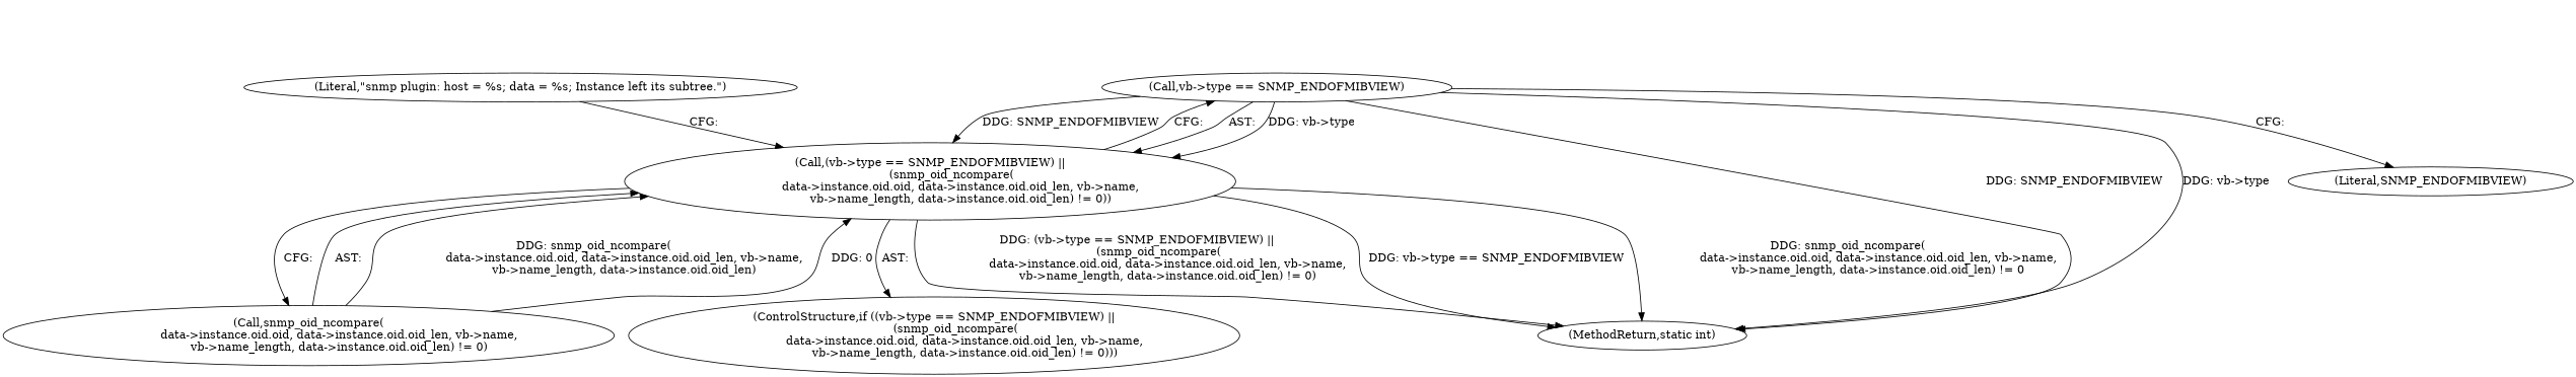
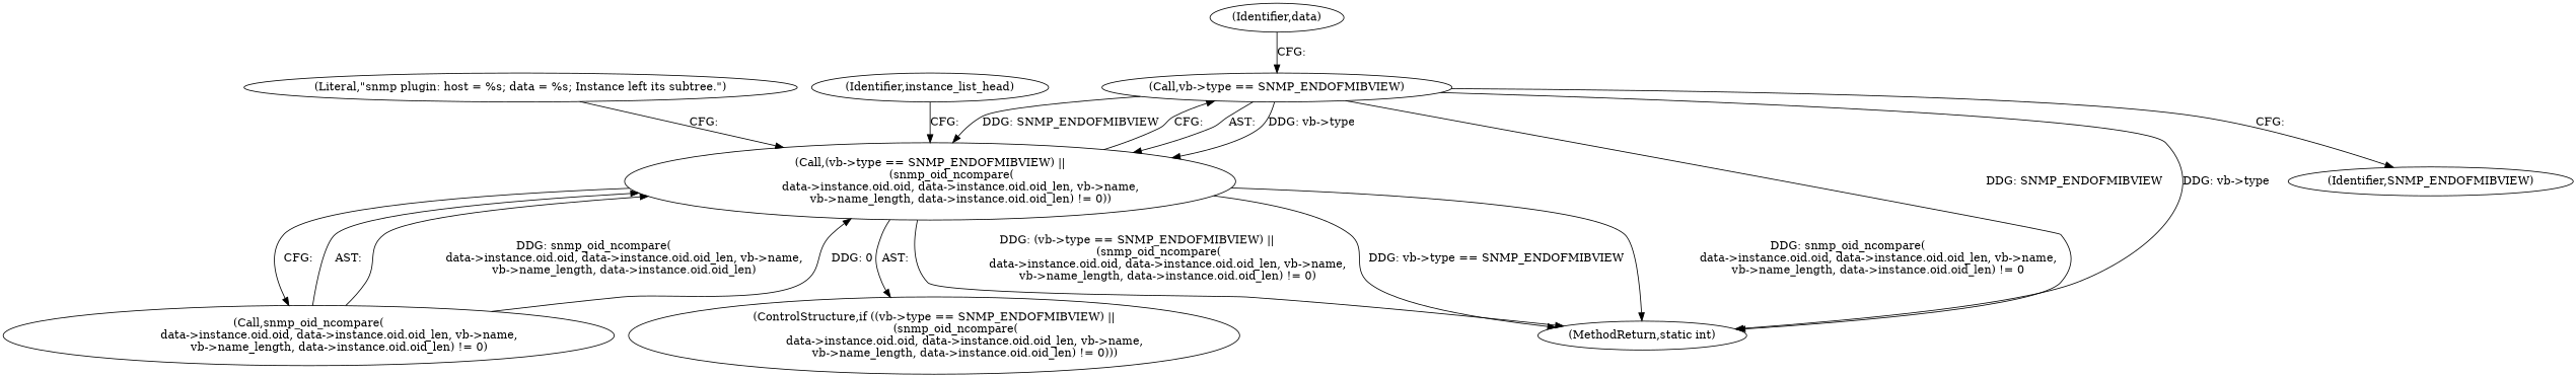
  digraph {
    n1 [label="(Call,vb->type == SNMP_ENDOFMIBVIEW)"]
    n2 [label="(Call,(vb->type == SNMP_ENDOFMIBVIEW) ||\n            (snmp_oid_ncompare(\n                 data->instance.oid.oid, data->instance.oid.oid_len, vb->name,\n                 vb->name_length, data->instance.oid.oid_len) != 0))"]
    n3 [label="(MethodReturn,static int)"]
-   n4 [label="(Literal,SNMP_ENDOFMIBVIEW)"]
+   n4 [label="(Identifier,SNMP_ENDOFMIBVIEW)"]
    n5 [label="(Call,snmp_oid_ncompare(\n                 data->instance.oid.oid, data->instance.oid.oid_len, vb->name,\n                 vb->name_length, data->instance.oid.oid_len) != 0)"]
    n6 [label="(ControlStructure,if ((vb->type == SNMP_ENDOFMIBVIEW) ||\n            (snmp_oid_ncompare(\n                 data->instance.oid.oid, data->instance.oid.oid_len, vb->name,\n                 vb->name_length, data->instance.oid.oid_len) != 0)))"]
    n7 [label="(Literal,\"snmp plugin: host = %s; data = %s; Instance left its subtree.\")"]
+   n8 [label="(Identifier,instance_list_head)"]
+   n9 [label="(Identifier,data)"]
    n1 -> n2 [label="AST: "]
    n1 -> n2 [label="DDG: vb->type"]
    n1 -> n2 [label="DDG: SNMP_ENDOFMIBVIEW"]
    n1 -> n3 [label="DDG: SNMP_ENDOFMIBVIEW"]
    n1 -> n3 [label="DDG: vb->type"]
    n1 -> n4 [label="CFG: "]
    n2 -> n1 [label="CFG: "]
    n2 -> n3 [label="DDG: vb->type == SNMP_ENDOFMIBVIEW"]
    n2 -> n3 [label="DDG: snmp_oid_ncompare(\n                 data->instance.oid.oid, data->instance.oid.oid_len, vb->name,\n                 vb->name_length, data->instance.oid.oid_len) != 0"]
    n2 -> n3 [label="DDG: (vb->type == SNMP_ENDOFMIBVIEW) ||\n            (snmp_oid_ncompare(\n                 data->instance.oid.oid, data->instance.oid.oid_len, vb->name,\n                 vb->name_length, data->instance.oid.oid_len) != 0)"]
    n2 -> n5 [label="CFG: "]
    n2 -> n6 [label="AST: "]
    n5 -> n2 [label="AST: "]
    n5 -> n2 [label="DDG: snmp_oid_ncompare(\n                 data->instance.oid.oid, data->instance.oid.oid_len, vb->name,\n                 vb->name_length, data->instance.oid.oid_len)"]
    n5 -> n2 [label="DDG: 0"]
    n7 -> n2 [label="CFG: "]
+   n8 -> n2 [label="CFG: "]
+   n9 -> n1 [label="CFG: "]
  }
